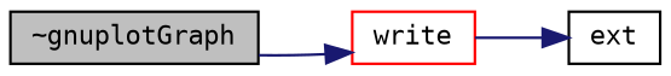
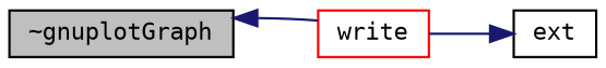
  digraph {
    fontname="DejaVu Sans Mono"
    rankdir=LR
    node [color=black fontname="DejaVu Sans Mono" fontsize=10 shape=record]
    edge [color=midnightblue fontname="DejaVu Sans Mono" fontsize=10 labelfontname=Helvetica labelfontsize=10 style=solid]
    n1 [fillcolor=grey75 fontcolor=black height=0.2 label="~gnuplotGraph" style=filled width=0.4]
    n2 [color=red height=0.2 label=write width=0.4]
    n3 [height=0.2 label=ext width=0.4]
-   n1 -> n2
+   n2 -> n1
    n2 -> n3
  }
